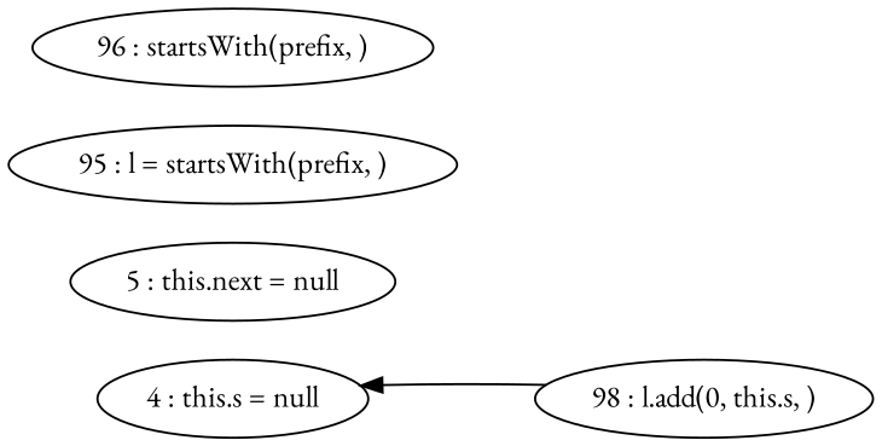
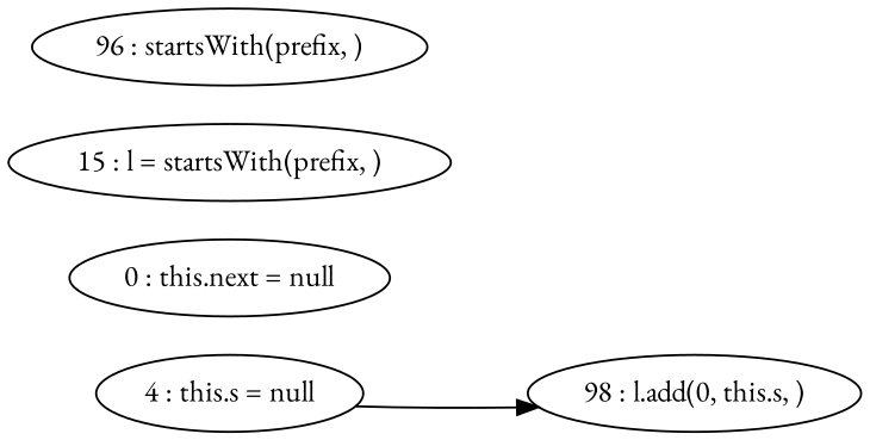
  digraph {
    rankdir=LR
    fontname="EB Garamond"
    node [fontname="EB Garamond"]
    "4 : this.s = null"
    "98 : l.add(0, this.s, )"
-   "5 : this.next = null"
-   "95 : l = startsWith(prefix, )"
+   "5 : this.next = null" [label="0 : this.next = null"]
+   "95 : l = startsWith(prefix, )" [label="15 : l = startsWith(prefix, )"]
    "96 : startsWith(prefix, )"
-   "98 : l.add(0, this.s, )" -> "4 : this.s = null" [fontname="EB Garamond"]
+   "4 : this.s = null" -> "98 : l.add(0, this.s, )" [fontname="EB Garamond"]
  }
